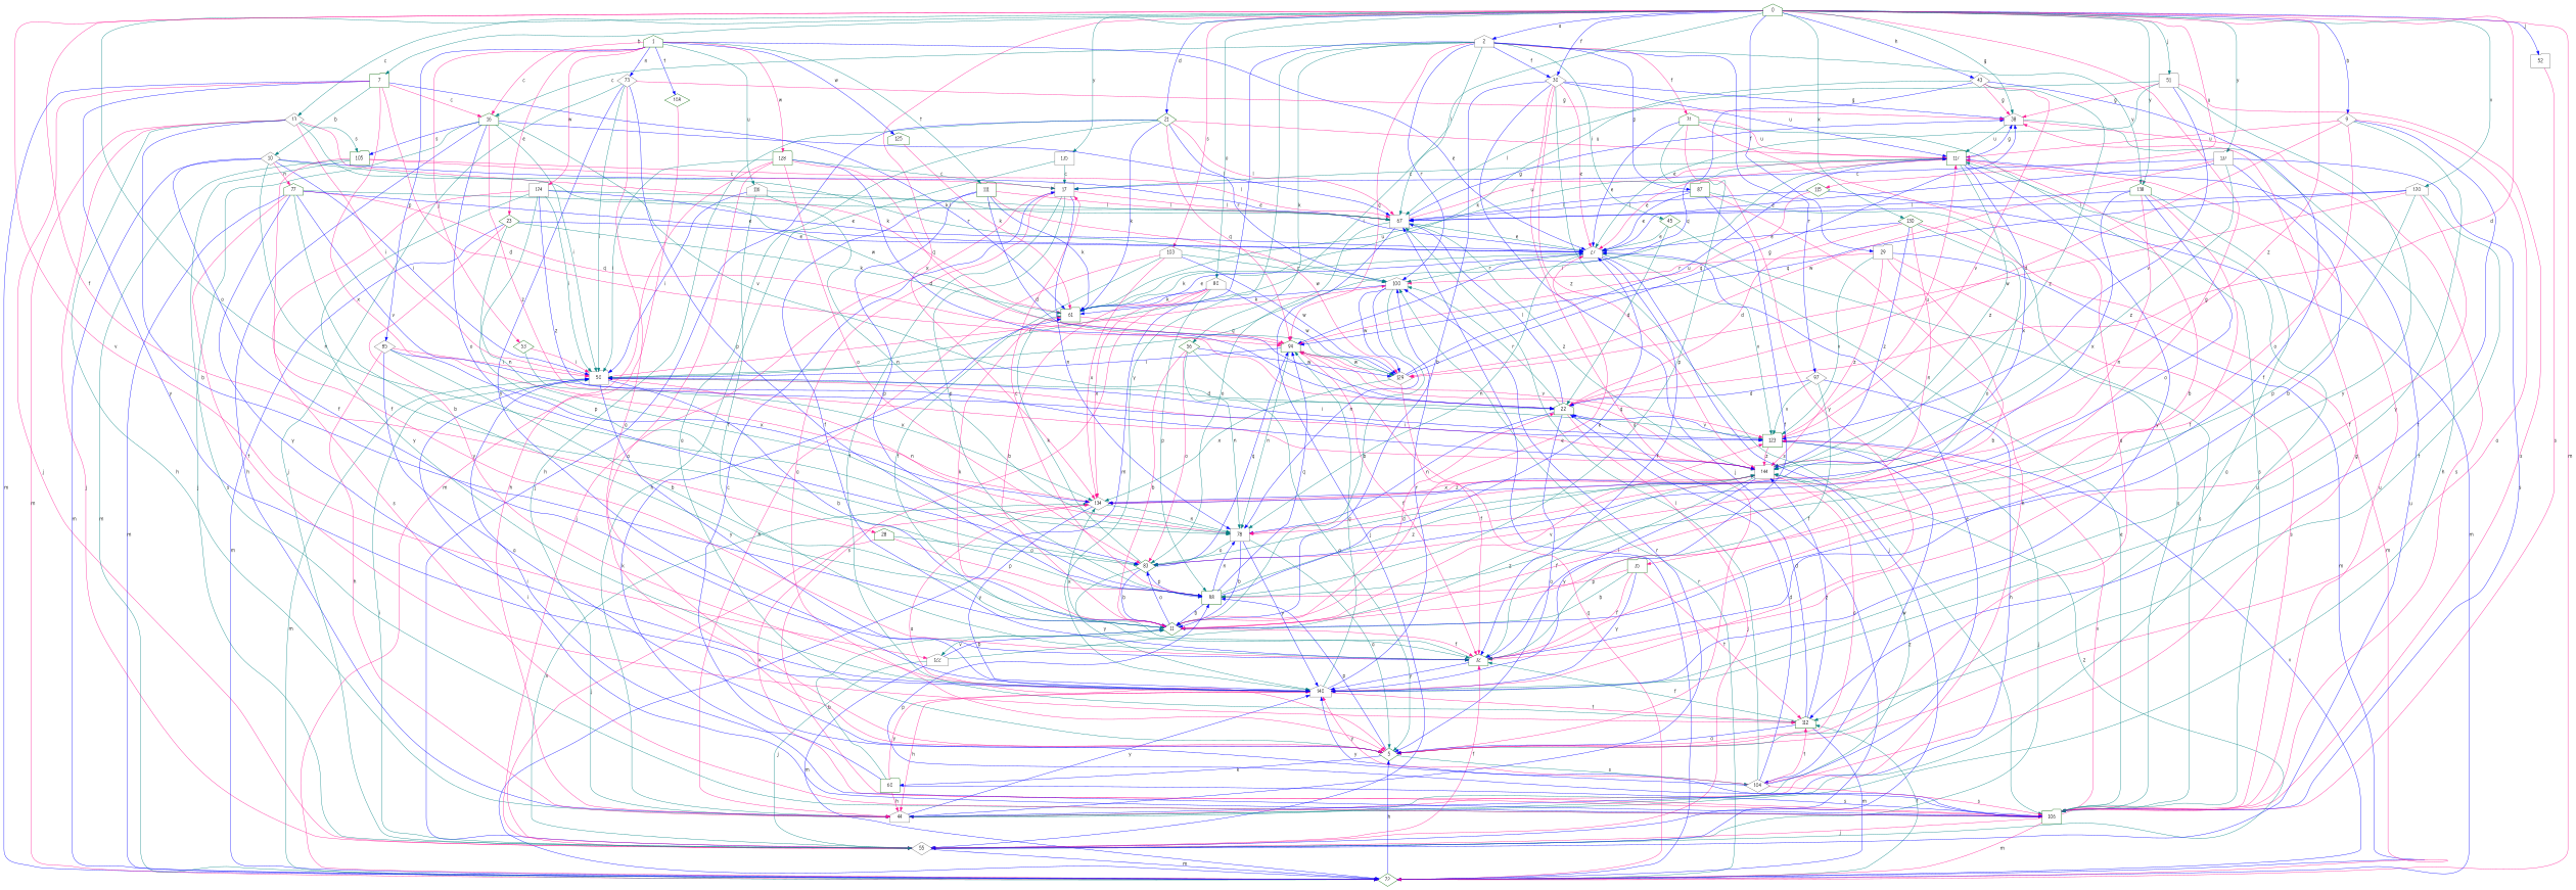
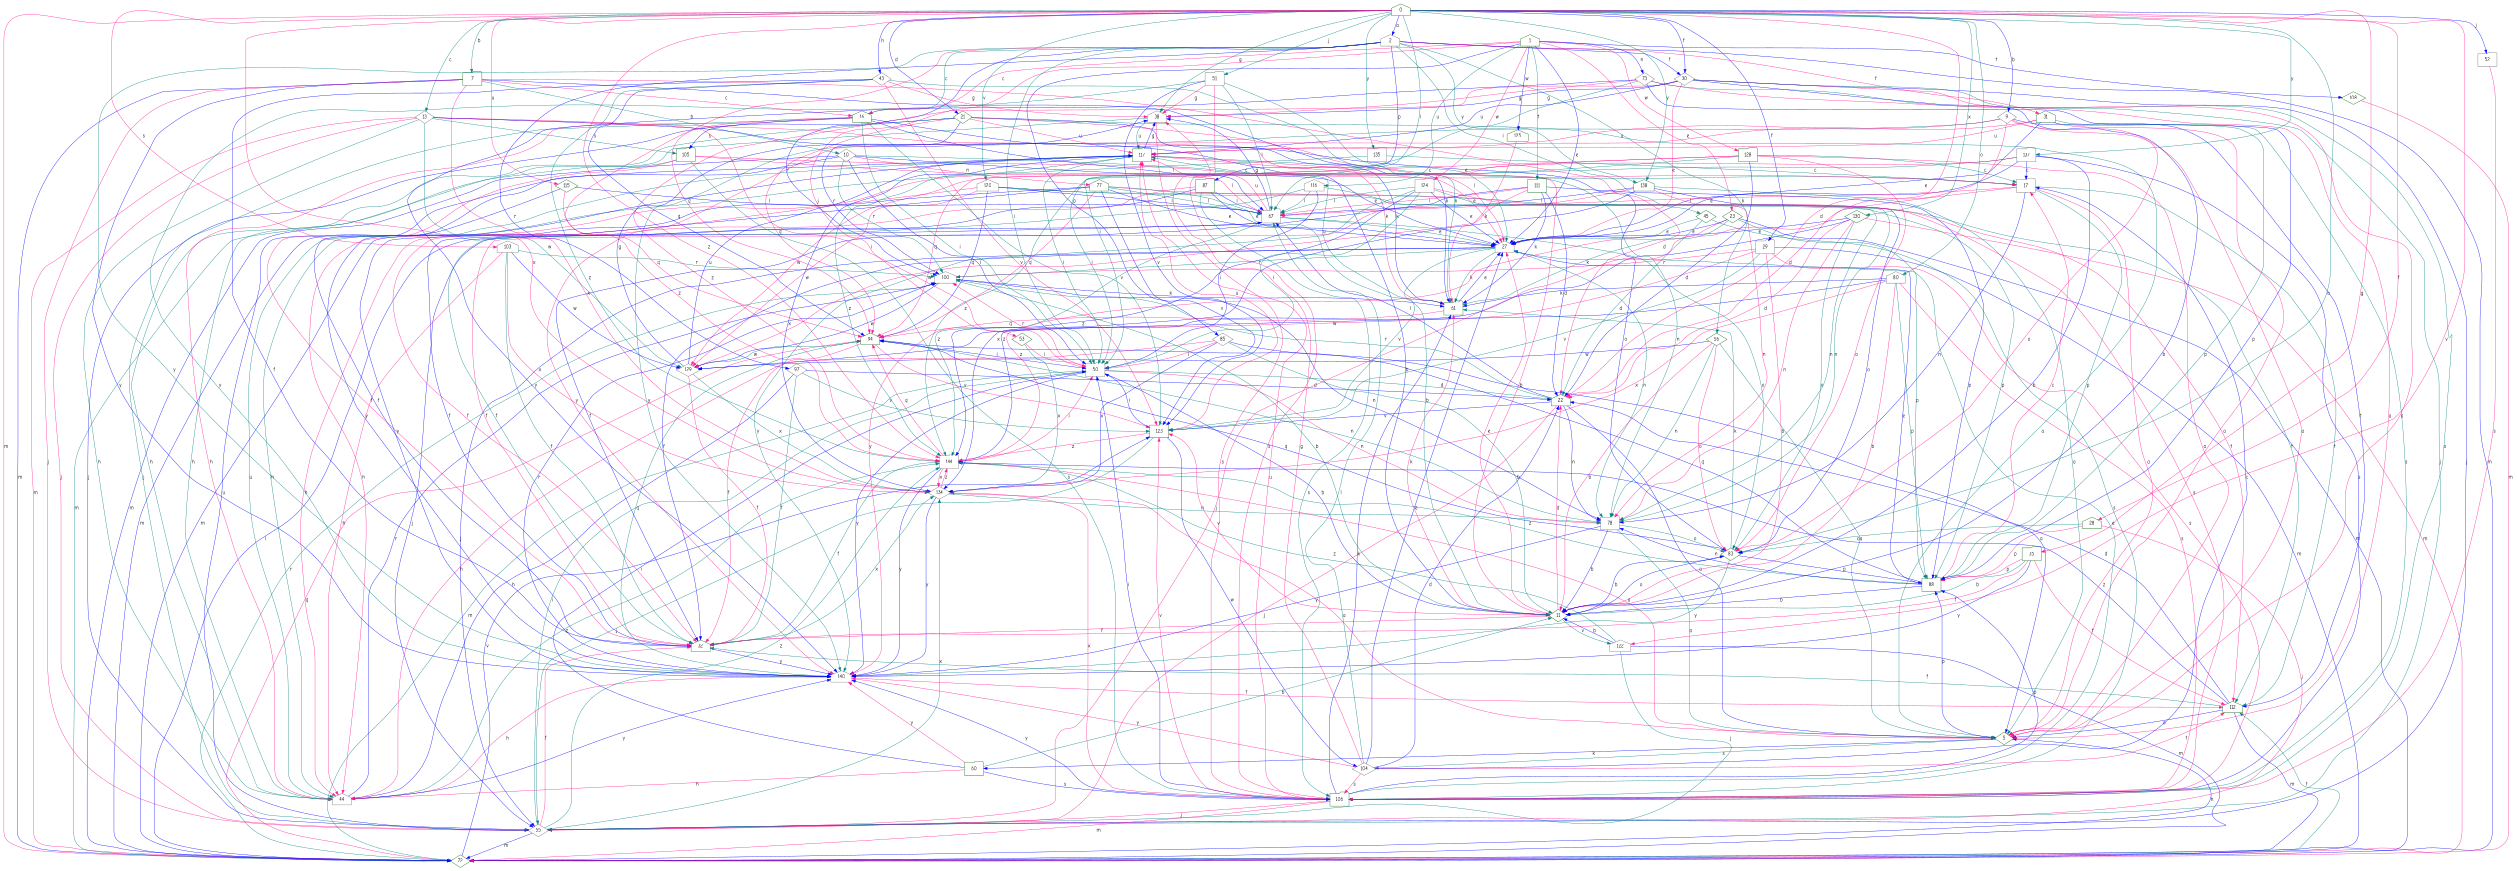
  strict digraph {
    fontname="Comic Neue"
    node [color=darkgreen fontname="Comic Neue" shape=diamond]
    edge [color=blue fontname="Comic Neue"]
    0 [shape=house]
    2 [color=gray40 shape=house]
    7 [shape=folder]
    9 [color=gray40]
    13 [color=gray40]
    21
    22 [shape=house]
    28 [shape=house]
    29 [color=gray40 shape=folder]
    30 [color=gray40]
    35 [shape=folder]
    38 [color=gray40 shape=house]
    43 [color=gray40]
    51 [color=gray40 shape=folder]
    52 [color=gray40 shape=folder]
    67 [color=gray40 shape=folder]
    72
    80 [color=gray40 shape=house]
    83
    103 [color=gray40 shape=house]
    115
    120 [color=gray40 shape=house]
    122 [color=gray40 shape=house]
    130
    134 [color=gray40]
    135 [color=gray40 shape=folder]
    137 [color=gray40 shape=folder]
    138 [shape=house]
    144 [color=gray40 shape=folder]
    16 [shape=house]
    31 [shape=house]
    45
    50 [color=gray40 shape=folder]
    56
    87 [shape=folder]
    94 [shape=house]
    97 [color=gray40]
    100 [color=gray40 shape=house]
    140 [color=gray40 shape=house]
    10 [color=gray40]
    55 [color=gray40]
    61 [shape=folder]
    5
    112 [shape=house]
    117 [shape=folder]
    11
    44 [color=gray40 shape=house]
    105 [shape=folder]
    129 [color=gray40]
    78 [color=gray40 shape=folder]
    123 [shape=folder]
    88 [shape=folder]
    106 [shape=folder]
    27 [color=gray40 shape=house]
    32 [shape=house]
    17 [color=gray40 shape=folder]
    1 [shape=house]
    23
    53
    73 [color=gray40]
    85 [color=gray40]
    108
    111 [shape=folder]
    116 [color=gray40 shape=house]
    124 [color=gray40 shape=folder]
    125 [shape=house]
    128 [shape=folder]
    60 [shape=folder]
    104 [color=gray40]
    77 [shape=house]
    0 -> 2 [label=a]
    0 -> 7 [color=teal label=b]
    0 -> 9 [label=b]
    0 -> 13 [color=teal label=c]
    0 -> 21 [label=d]
    0 -> 22 [color=deeppink label=d]
    0 -> 28 [color=deeppink label=f]
    0 -> 29 [label=f]
    0 -> 30 [label=f]
    0 -> 35 [color=deeppink label=g]
    0 -> 38 [color=teal label=g]
    0 -> 43 [label=h]
    0 -> 51 [color=teal label=j]
    0 -> 52 [label=j]
    0 -> 67 [color=teal label=l]
    0 -> 72 [color=deeppink label=m]
    0 -> 80 [color=teal label=o]
    0 -> 83 [color=teal label=o]
    0 -> 103 [color=deeppink label=s]
    0 -> 115 [color=deeppink label=u]
    0 -> 120 [color=teal label=v]
    0 -> 122 [color=deeppink label=v]
    0 -> 130 [color=teal label=x]
    0 -> 134 [color=deeppink label=x]
    0 -> 135 [color=teal label=y]
    0 -> 137 [color=teal label=y]
    0 -> 138 [color=teal label=y]
    0 -> 144 [color=deeppink label=z]
    2 -> 30 [label=f]
    2 -> 72 [label=m]
    2 -> 138 [color=teal label=y]
    2 -> 16 [color=teal label=c]
    2 -> 31 [color=deeppink label=f]
    2 -> 45 [color=teal label=i]
    2 -> 50 [color=teal label=i]
    2 -> 56 [color=teal label=k]
    2 -> 87 [label=p]
    2 -> 94 [color=deeppink label=q]
    2 -> 97 [label=r]
    2 -> 100 [label=r]
    2 -> 140 [color=teal label=y]
    7 -> 22 [color=deeppink label=d]
    7 -> 72 [label=m]
    7 -> 134 [color=deeppink label=x]
    7 -> 16 [color=deeppink label=c]
    7 -> 140 [label=y]
    7 -> 10 [color=teal label=b]
    7 -> 55 [color=deeppink label=j]
    7 -> 61 [label=k]
    9 -> 22 [color=deeppink label=d]
    9 -> 83 [color=deeppink label=o]
    9 -> 140 [color=teal label=y]
    9 -> 5 [color=deeppink label=a]
    9 -> 112 [label=t]
    9 -> 117 [color=deeppink label=u]
    13 -> 72 [color=deeppink label=m]
    13 -> 50 [color=deeppink label=i]
    13 -> 55 [color=deeppink label=j]
    13 -> 61 [color=deeppink label=k]
    13 -> 11 [label=b]
    13 -> 44 [color=teal label=h]
    13 -> 105 [color=teal label=s]
    13 -> 129 [color=teal label=w]
-   21 -> 67 [color=deeppink label=l]
+   21 -> 27 [color=deeppink label=l]
    21 -> 94 [color=deeppink label=q]
    21 -> 100 [label=r]
    21 -> 55 [label=j]
    21 -> 61 [label=k]
    21 -> 5 [color=teal label=a]
    21 -> 117 [color=deeppink label=u]
    21 -> 44 [color=teal label=h]
    22 -> 67 [label=l]
    22 -> 100 [color=teal label=r]
    22 -> 55 [color=deeppink label=j]
    22 -> 5 [label=a]
    22 -> 78 [label=n]
    22 -> 123 [label=v]
    28 -> 83 [color=teal label=o]
    28 -> 55 [color=deeppink label=j]
    28 -> 88 [color=deeppink label=p]
    29 -> 72 [label=m]
    29 -> 144 [color=deeppink label=z]
    29 -> 100 [color=deeppink label=r]
    29 -> 11 [color=deeppink label=b]
    29 -> 123 [color=teal label=v]
    29 -> 106 [color=deeppink label=s]
    30 -> 38 [label=g]
    30 -> 144 [color=deeppink label=z]
    30 -> 55 [label=j]
    30 -> 5 [color=deeppink label=a]
    30 -> 117 [label=u]
    30 -> 11 [label=b]
    30 -> 106 [color=teal label=s]
    30 -> 27 [color=deeppink label=e]
    35 -> 140 [label=y]
    35 -> 112 [color=deeppink label=t]
    35 -> 11 [color=teal label=b]
    35 -> 88 [color=deeppink label=p]
    35 -> 32 [color=deeppink label=f]
    38 -> 117 [color=teal label=u]
    38 -> 44 [color=teal label=h]
    38 -> 106 [color=deeppink label=s]
    43 -> 38 [color=deeppink label=g]
    43 -> 144 [color=teal label=z]
    43 -> 94 [label=q]
    43 -> 61 [color=teal label=k]
    43 -> 123 [color=deeppink label=v]
    43 -> 32 [label=f]
    51 -> 38 [color=deeppink label=g]
    51 -> 67 [color=teal label=l]
    51 -> 140 [color=teal label=y]
    51 -> 123 [label=v]
    51 -> 106 [color=deeppink label=s]
    51 -> 27 [color=teal label=e]
    52 -> 106 [color=deeppink label=s]
    67 -> 38 [label=g]
    67 -> 83 [color=teal label=o]
    67 -> 144 [color=teal label=z]
    67 -> 55 [label=j]
    67 -> 117 [color=deeppink label=u]
    67 -> 27 [color=teal label=e]
    72 -> 67 [label=l]
    72 -> 94 [color=deeppink label=q]
    72 -> 100 [color=teal label=r]
    72 -> 5 [label=h]
    72 -> 112 [color=teal label=t]
    72 -> 123 [label=v]
    80 -> 134 [color=deeppink label=x]
    80 -> 61 [label=k]
    80 -> 11 [color=deeppink label=b]
    80 -> 129 [label=w]
    80 -> 88 [color=teal label=p]
    80 -> 106 [color=deeppink label=s]
    83 -> 94 [label=q]
    83 -> 140 [color=teal label=y]
    83 -> 61 [color=teal label=k]
    83 -> 11 [label=b]
    83 -> 88 [label=p]
    103 -> 134 [color=deeppink label=x]
    103 -> 100 [color=teal label=r]
    103 -> 44 [color=deeppink label=h]
    103 -> 129 [label=w]
    103 -> 32 [color=teal label=f]
    115 -> 67 [label=l]
    115 -> 72 [label=m]
    115 -> 94 [color=deeppink label=q]
    120 -> 67 [label=l]
    120 -> 94 [label=q]
    120 -> 112 [color=teal label=t]
    120 -> 129 [color=deeppink label=w]
    120 -> 88 [color=teal label=p]
    120 -> 32 [color=deeppink label=f]
    122 -> 72 [label=m]
    122 -> 144 [color=teal label=z]
    122 -> 55 [color=teal label=j]
    122 -> 11 [label=b]
    130 -> 22 [color=deeppink label=d]
    130 -> 72 [color=deeppink label=m]
    130 -> 83 [color=teal label=o]
    130 -> 144 [label=z]
    130 -> 78 [color=deeppink label=n]
    130 -> 27 [label=e]
    134 -> 144 [color=deeppink label=z]
    134 -> 140 [label=y]
    134 -> 5 [color=deeppink label=a]
    134 -> 78 [color=teal label=n]
    135 -> 44 [color=teal label=h]
    135 -> 17 [color=teal label=c]
    137 -> 144 [color=teal label=z]
    137 -> 11 [label=b]
    137 -> 129 [color=deeppink label=w]
    137 -> 106 [label=s]
    137 -> 27 [label=e]
    137 -> 17 [label=c]
    138 -> 67 [label=l]
    138 -> 83 [label=o]
    138 -> 134 [label=x]
    138 -> 5 [color=teal label=a]
    138 -> 78 [color=deeppink label=n]
    138 -> 32 [color=deeppink label=f]
    144 -> 134 [color=deeppink label=x]
    144 -> 50 [color=deeppink label=i]
    144 -> 94 [color=deeppink label=q]
    144 -> 140 [label=y]
    144 -> 5 [color=deeppink label=a]
    144 -> 32 [color=teal label=f]
    16 -> 67 [label=l]
    16 -> 83 [label=o]
    16 -> 144 [color=deeppink label=z]
    16 -> 50 [color=teal label=i]
    16 -> 55 [color=teal label=j]
-   16 -> 44 [label=h]
+   16 -> 44 [color=deeppink label=h]
    16 -> 105 [label=s]
    16 -> 123 [color=teal label=v]
    31 -> 140 [color=deeppink label=y]
    31 -> 5 [color=deeppink label=a]
    31 -> 117 [color=deeppink label=u]
    31 -> 88 [color=teal label=p]
    31 -> 106 [color=teal label=s]
    31 -> 27 [label=e]
    45 -> 22 [color=teal label=d]
    45 -> 106 [color=teal label=s]
    45 -> 27 [color=teal label=e]
    50 -> 22 [color=teal label=d]
    50 -> 72 [color=teal label=m]
    50 -> 100 [color=deeppink label=r]
    50 -> 140 [label=y]
    50 -> 11 [label=b]
    50 -> 78 [color=deeppink label=n]
    56 -> 83 [color=deeppink label=o]
    56 -> 5 [color=teal label=a]
    56 -> 11 [color=deeppink label=b]
    56 -> 129 [label=w]
    56 -> 78 [color=teal label=n]
    87 -> 67 [label=l]
    87 -> 44 [color=deeppink label=h]
    87 -> 106 [color=teal label=s]
    87 -> 27 [label=e]
    87 -> 32 [label=f]
    94 -> 50 [label=i]
    94 -> 129 [color=teal label=w]
    94 -> 78 [color=teal label=n]
    94 -> 123 [color=deeppink label=v]
    94 -> 32 [color=deeppink label=f]
    97 -> 22 [label=d]
    97 -> 44 [label=h]
    97 -> 123 [color=teal label=v]
    97 -> 32 [color=teal label=f]
    100 -> 61 [label=k]
    100 -> 11 [color=teal label=b]
    100 -> 129 [label=w]
    100 -> 78 [label=n]
    140 -> 94 [color=teal label=q]
    140 -> 100 [label=r]
    140 -> 112 [color=deeppink label=t]
    140 -> 44 [color=deeppink label=h]
    10 -> 72 [label=m]
    10 -> 50 [label=i]
    10 -> 100 [color=teal label=r]
    10 -> 78 [color=teal label=n]
    10 -> 27 [label=e]
    10 -> 32 [label=f]
    10 -> 77 [color=deeppink label=n]
    55 -> 72 [label=m]
    55 -> 134 [color=teal label=x]
    55 -> 144 [color=teal label=z]
    55 -> 50 [color=teal label=i]
    55 -> 117 [label=u]
    55 -> 32 [color=deeppink label=f]
    61 -> 94 [color=deeppink label=q]
    61 -> 117 [color=teal label=u]
    61 -> 27 [label=e]
    5 -> 88 [label=p]
    5 -> 60 [label=k]
    5 -> 104 [color=teal label=s]
    112 -> 22 [label=d]
    112 -> 72 [label=m]
    112 -> 144 [label=z]
    112 -> 5 [label=a]
    112 -> 32 [color=teal label=f]
    117 -> 38 [label=g]
    117 -> 134 [label=x]
    117 -> 144 [color=teal label=z]
    117 -> 50 [color=teal label=i]
    117 -> 140 [label=y]
    117 -> 11 [color=deeppink label=b]
    117 -> 27 [color=deeppink label=e]
    117 -> 17 [color=teal label=c]
    11 -> 22 [color=deeppink label=d]
    11 -> 83 [label=o]
    11 -> 122 [color=teal label=v]
    11 -> 61 [color=deeppink label=k]
    11 -> 123 [color=deeppink label=v]
    11 -> 27 [color=deeppink label=e]
    11 -> 32 [color=deeppink label=f]
    44 -> 144 [color=teal label=z]
    44 -> 100 [label=r]
    44 -> 140 [label=y]
    44 -> 117 [color=teal label=u]
    105 -> 67 [color=deeppink label=l]
    105 -> 72 [color=teal label=m]
    105 -> 106 [color=teal label=s]
    105 -> 32 [color=deeppink label=f]
    105 -> 17 [color=deeppink label=c]
    129 -> 38 [label=g]
    129 -> 134 [color=teal label=x]
    129 -> 117 [label=u]
    129 -> 32 [color=deeppink label=f]
    78 -> 83 [color=teal label=o]
    78 -> 140 [label=y]
    78 -> 5 [color=teal label=a]
    78 -> 11 [label=b]
    123 -> 144 [color=deeppink label=z]
    123 -> 50 [label=i]
    123 -> 55 [color=teal label=j]
    123 -> 117 [color=deeppink label=u]
    123 -> 104 [label=w]
    88 -> 144 [color=teal label=z]
    88 -> 94 [label=q]
    88 -> 11 [label=b]
    88 -> 78 [label=n]
    88 -> 27 [label=e]
    88 -> 17 [color=deeppink label=c]
    106 -> 72 [color=deeppink label=m]
    106 -> 134 [color=deeppink label=x]
    106 -> 50 [label=i]
    106 -> 140 [label=y]
    106 -> 55 [color=deeppink label=j]
    106 -> 61 [label=k]
    106 -> 117 [color=deeppink label=u]
    106 -> 123 [color=deeppink label=v]
    106 -> 88 [label=p]
    106 -> 27 [color=teal label=e]
    27 -> 100 [color=teal label=r]
    27 -> 55 [label=j]
    27 -> 61 [color=teal label=k]
    27 -> 78 [color=teal label=n]
    27 -> 123 [color=teal label=v]
    27 -> 32 [label=f]
    32 -> 134 [color=teal label=x]
    32 -> 140 [label=y]
    17 -> 67 [color=deeppink label=l]
    17 -> 55 [color=deeppink label=j]
    17 -> 5 [color=deeppink label=a]
    17 -> 112 [color=teal label=t]
    17 -> 78 [label=n]
    17 -> 88 [color=teal label=p]
    1 -> 16 [color=deeppink label=c]
    1 -> 27 [label=e]
    1 -> 23 [color=deeppink label=e]
    1 -> 53 [color=deeppink label=j]
    1 -> 73 [label=n]
    1 -> 85 [label=p]
    1 -> 108 [label=t]
    1 -> 111 [color=teal label=t]
    1 -> 116 [color=teal label=u]
    1 -> 124 [color=deeppink label=w]
    1 -> 125 [label=w]
    1 -> 128 [color=deeppink label=w]
    23 -> 72 [label=m]
    23 -> 140 [color=deeppink label=y]
    23 -> 61 [color=teal label=k]
    23 -> 88 [color=teal label=p]
    23 -> 27 [label=e]
    53 -> 134 [color=teal label=x]
    53 -> 50 [color=deeppink label=i]
    73 -> 38 [color=deeppink label=g]
    73 -> 50 [color=teal label=i]
    73 -> 140 [label=y]
    73 -> 55 [color=teal label=j]
    73 -> 5 [color=deeppink label=a]
    73 -> 88 [label=p]
    85 -> 134 [label=x]
    85 -> 50 [color=deeppink label=i]
    85 -> 5 [label=a]
    85 -> 11 [color=teal label=b]
    85 -> 44 [color=deeppink label=h]
    108 -> 72 [color=deeppink label=m]
    111 -> 22 [label=d]
    111 -> 67 [color=deeppink label=l]
    111 -> 61 [label=k]
    111 -> 129 [color=deeppink label=w]
    111 -> 88 [label=p]
    111 -> 32 [label=f]
    116 -> 67 [color=teal label=l]
    116 -> 50 [label=i]
    116 -> 78 [color=teal label=n]
    116 -> 32 [color=teal label=f]
    124 -> 67 [color=teal label=l]
    124 -> 144 [label=z]
    124 -> 50 [color=teal label=i]
    124 -> 140 [color=teal label=y]
    124 -> 78 [color=teal label=n]
    124 -> 106 [color=deeppink label=s]
    124 -> 27 [label=e]
    125 -> 61 [color=deeppink label=k]
    128 -> 22 [label=d]
    128 -> 83 [color=deeppink label=o]
    128 -> 50 [color=teal label=i]
    128 -> 94 [color=deeppink label=q]
    128 -> 5 [color=deeppink label=a]
    128 -> 44 [color=deeppink label=h]
    128 -> 17 [color=teal label=c]
    60 -> 50 [label=i]
    60 -> 140 [color=deeppink label=y]
    60 -> 11 [color=teal label=b]
    60 -> 44 [color=deeppink label=h]
    60 -> 106 [label=s]
    104 -> 22 [label=d]
    104 -> 38 [color=deeppink label=g]
    104 -> 67 [color=teal label=l]
    104 -> 140 [color=deeppink label=y]
    104 -> 112 [color=deeppink label=t]
    104 -> 106 [color=deeppink label=s]
    104 -> 27 [label=e]
    104 -> 17 [label=c]
    77 -> 67 [color=teal label=l]
    77 -> 72 [label=m]
    77 -> 94 [color=deeppink label=q]
    77 -> 140 [label=y]
    77 -> 112 [color=deeppink label=t]
    77 -> 11 [color=teal label=b]
    77 -> 123 [label=v]
    77 -> 27 [label=e]
  }
